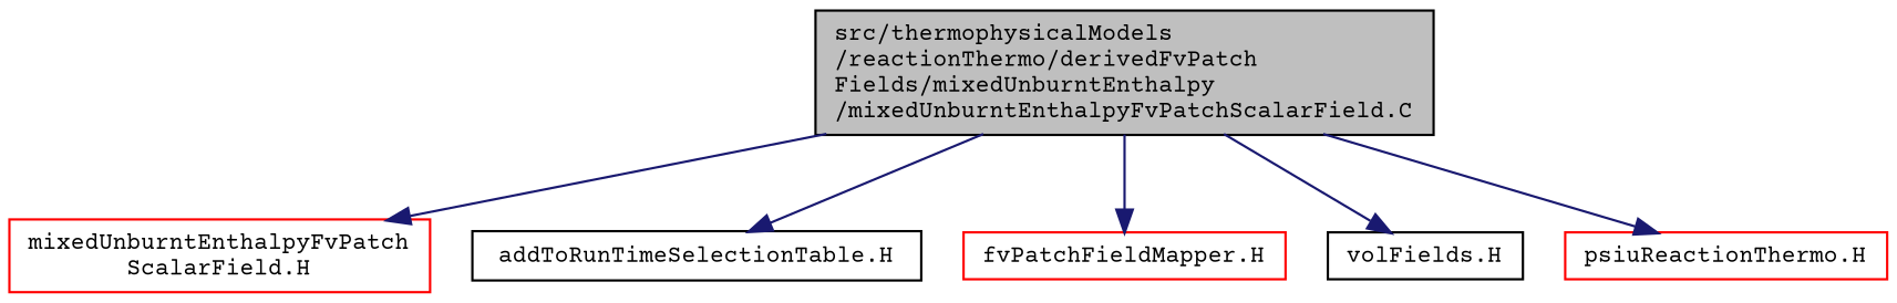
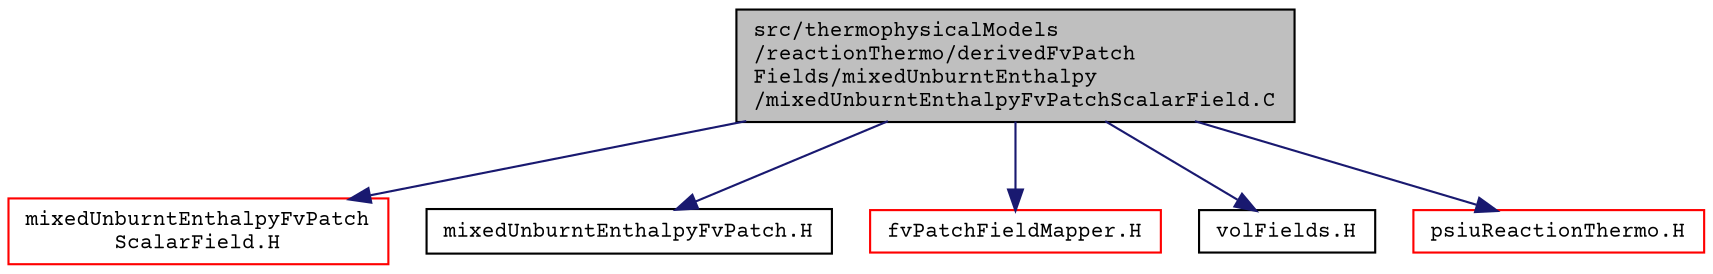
  digraph {
    fontname="Courier Prime"
    node [color=black fontname="Courier Prime" fontsize=10 shape=record]
    edge [color=midnightblue fontname="Courier Prime" fontsize=10 labelfontname=Helvetica labelfontsize=10 style=solid]
    n1 [fillcolor=grey75 fontcolor=black height=0.2 label="src/thermophysicalModels\l/reactionThermo/derivedFvPatch\lFields/mixedUnburntEnthalpy\l/mixedUnburntEnthalpyFvPatchScalarField.C" style=filled width=0.4]
    n2 [color=red height=0.2 label="mixedUnburntEnthalpyFvPatch\lScalarField.H" width=0.4]
-   n3 [height=0.2 label="addToRunTimeSelectionTable.H" width=0.4]
+   n3 [height=0.2 label="mixedUnburntEnthalpyFvPatch.H" width=0.4]
    n4 [color=red height=0.2 label="fvPatchFieldMapper.H" width=0.4]
    n5 [height=0.2 label="volFields.H" width=0.4]
    n6 [color=red height=0.2 label="psiuReactionThermo.H" width=0.4]
    n1 -> n2
    n1 -> n3
    n1 -> n4
    n1 -> n5
    n1 -> n6
  }
